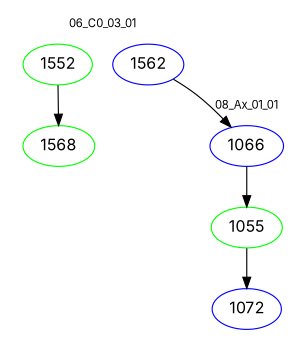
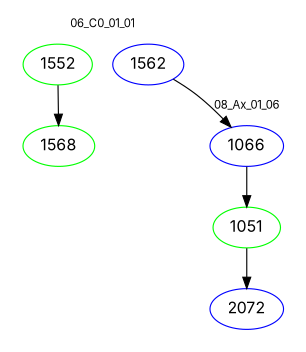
  digraph {
    fontname=Inter
    node [color=blue fontname=Inter]
    edge [color=black fontname=Inter]
    n1 [label=1066]
-   n2 [color=green label=1055]
-   n3 [label=1072]
+   n2 [color=green label=1051]
+   n3 [label=2072]
    n4 [label=1562]
    n5 [color=green label=1552]
    n6 [color=green label=1568]
    subgraph cluster_1 {
      color=white
      fontsize=10
-     label="08_Ax_01_01"
+     label="08_Ax_01_06"
      n1
      n2
      n3
    }
    subgraph cluster_2 {
      color=white
      fontsize=10
-     label="06_C0_03_01"
+     label="06_C0_01_01"
      n4
      n5
      n6
    }
    n1 -> n2
    n2 -> n3
    n4 -> n1
    n5 -> n6
  }
